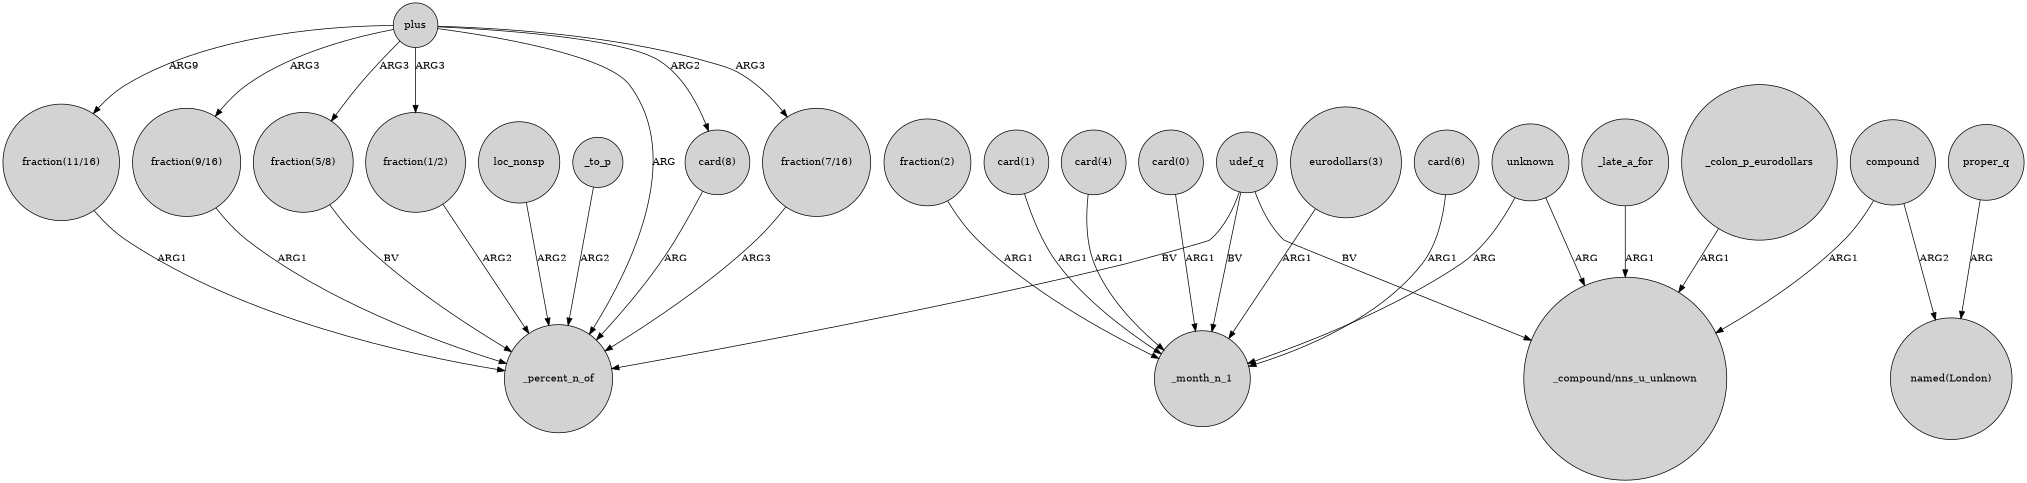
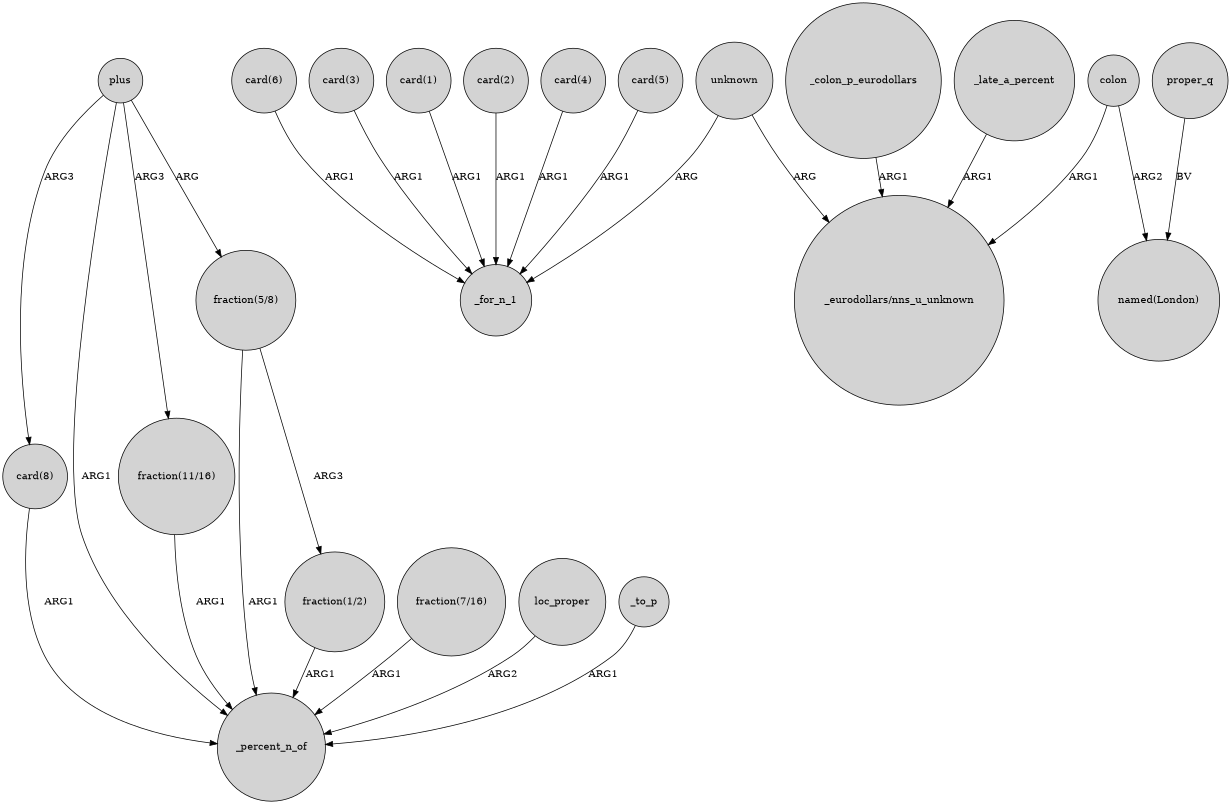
  digraph {
    node [shape=circle style=filled]
    plus
    "card(8)"
    "fraction(7/16)"
    _percent_n_of
    "fraction(11/16)"
-   "fraction(9/16)"
    "fraction(5/8)"
    "fraction(1/2)"
-   "card(2)" [label="fraction(2)"]
-   _month_n_1
+   "card(2)"
+   _month_n_1 [label=_for_n_1]
    "card(1)"
-   udef_q
-   "_eurodollars/nns_u_unknown" [label="_compound/nns_u_unknown"]
+   "_eurodollars/nns_u_unknown"
    unknown
    "card(4)"
    n16 [label=_colon_p_eurodollars]
-   loc_nonsp
-   "card(5)" [label="card(0)"]
-   compound
+   loc_nonsp [label=loc_proper]
+   "card(5)"
+   compound [label=colon]
    "named(London)"
    proper_q
    _to_p
    "card(6)"
-   _late_a_for
-   "card(3)" [label="eurodollars(3)"]
-   plus -> "card(8)" [label=ARG2]
-   plus -> "fraction(7/16)" [label=ARG3]
-   plus -> _percent_n_of [label=ARG]
-   plus -> "fraction(11/16)" [label=ARG9]
-   plus -> "fraction(9/16)" [label=ARG3]
-   plus -> "fraction(5/8)" [label=ARG3]
-   plus -> "fraction(1/2)" [label=ARG3]
-   "card(8)" -> _percent_n_of [label=ARG]
-   "fraction(7/16)" -> _percent_n_of [label=ARG3]
+   _late_a_for [label=_late_a_percent]
+   "card(3)"
+   plus -> "card(8)" [label=ARG3]
+   plus -> _percent_n_of [label=ARG1]
+   plus -> "fraction(11/16)" [label=ARG3]
+   plus -> "fraction(5/8)" [label=ARG]
+   "fraction(5/8)" -> "fraction(1/2)" [label=ARG3]
+   "card(8)" -> _percent_n_of [label=ARG1]
+   "fraction(7/16)" -> _percent_n_of [label=ARG1]
    "fraction(11/16)" -> _percent_n_of [label=ARG1]
-   "fraction(9/16)" -> _percent_n_of [label=ARG1]
-   "fraction(5/8)" -> _percent_n_of [label=BV]
-   "fraction(1/2)" -> _percent_n_of [label=ARG2]
+   "fraction(5/8)" -> _percent_n_of [label=ARG1]
+   "fraction(1/2)" -> _percent_n_of [label=ARG1]
    "card(2)" -> _month_n_1 [label=ARG1]
    "card(1)" -> _month_n_1 [label=ARG1]
-   udef_q -> _percent_n_of [label=BV]
-   udef_q -> _month_n_1 [label=BV]
-   udef_q -> "_eurodollars/nns_u_unknown" [label=BV]
    unknown -> _month_n_1 [label=ARG]
    unknown -> "_eurodollars/nns_u_unknown" [label=ARG]
    "card(4)" -> _month_n_1 [label=ARG1]
    n16 -> "_eurodollars/nns_u_unknown" [label=ARG1]
    loc_nonsp -> _percent_n_of [label=ARG2]
    "card(5)" -> _month_n_1 [label=ARG1]
    compound -> "_eurodollars/nns_u_unknown" [label=ARG1]
    compound -> "named(London)" [label=ARG2]
-   proper_q -> "named(London)" [label=ARG]
-   _to_p -> _percent_n_of [label=ARG2]
+   proper_q -> "named(London)" [label=BV]
+   _to_p -> _percent_n_of [label=ARG1]
    "card(6)" -> _month_n_1 [label=ARG1]
    _late_a_for -> "_eurodollars/nns_u_unknown" [label=ARG1]
    "card(3)" -> _month_n_1 [label=ARG1]
  }
